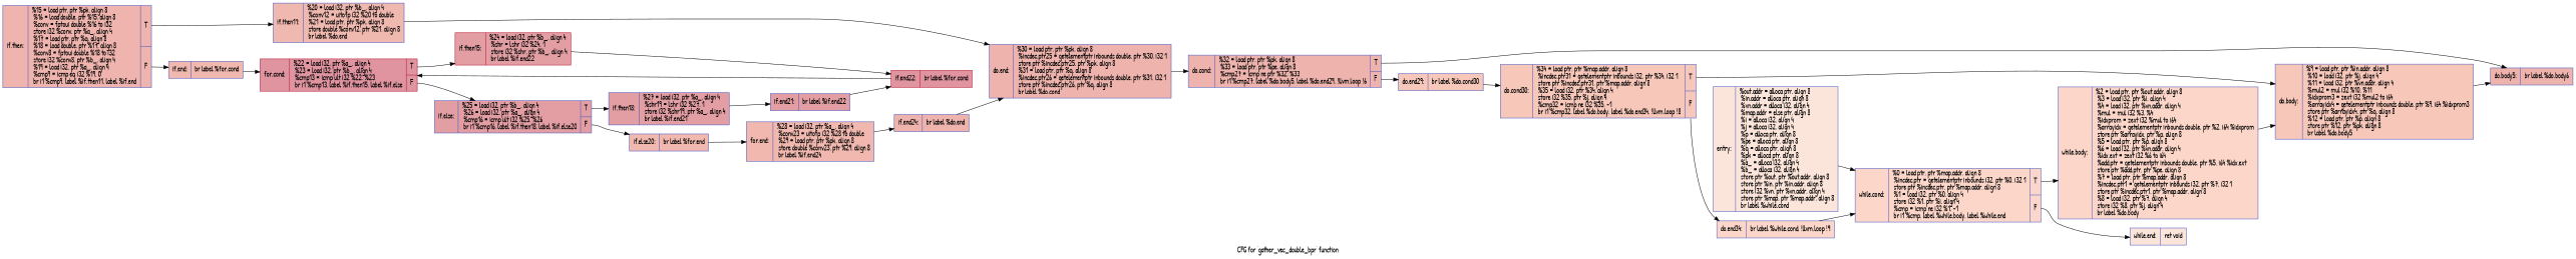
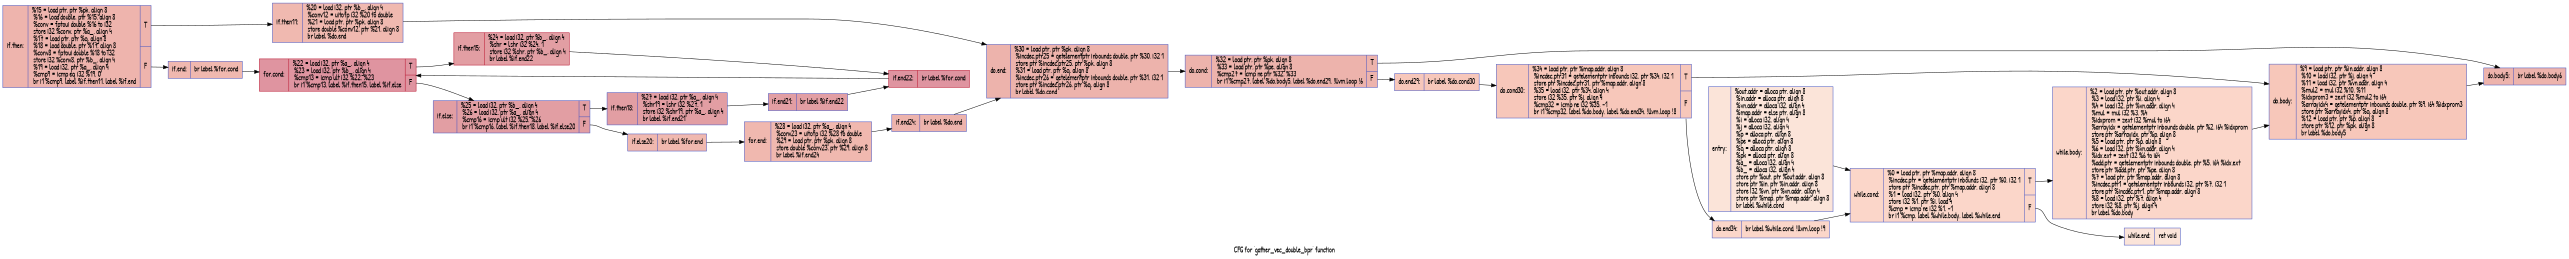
  digraph {
    fontname="Patrick Hand"
    label="CFG for 'gather_vec_double_bpr' function"
    rankdir=LR
    node [color="#3d50c3ff" fillcolor="#d6524470" fontname="Patrick Hand" shape=record style=filled]
    edge [fontname="Patrick Hand"]
    n1 [fillcolor="#f5c1a970" label="{entry:\l|  %out.addr = alloca ptr, align 8\l  %in.addr = alloca ptr, align 8\l  %vn.addr = alloca i32, align 4\l  %map.addr = else ptr, align 8\l  %i = alloca i32, align 4\l  %j = alloca i32, align 4\l  %p = alloca ptr, align 8\l  %pe = alloca ptr, align 8\l  %q = alloca ptr, align 8\l  %pk = alloca ptr, align 8\l  %a_ = alloca i32, align 4\l  %b_ = alloca i32, align 4\l  store ptr %out, ptr %out.addr, align 8\l  store ptr %in, ptr %in.addr, align 8\l  store i32 %vn, ptr %vn.addr, align 4\l  store ptr %map, ptr %map.addr, align 8\l  br label %while.cond\l}"]
-   n2 [fillcolor="#f6a38570" label="{while.cond:\l|  %0 = load ptr, ptr %map.addr, align 8\l  %incdec.ptr = getelementptr inbounds i32, ptr %0, i32 1\l  store ptr %incdec.ptr, ptr %map.addr, align 8\l  %1 = load i32, ptr %0, align 4\l  store i32 %1, ptr %i, align 4\l  %cmp = icmp ne i32 %1, -1\l  br i1 %cmp, label %while.body, label %while.end\l|{<s0>T|<s1>F}}"]
+   n2 [fillcolor="#f6a38570" label="{while.cond:\l|  %0 = load ptr, ptr %map.addr, align 8\l  %incdec.ptr = getelementptr inbounds i32, ptr %0, i32 1\l  store ptr %incdec.ptr, ptr %map.addr, align 8\l  %1 = load i32, ptr %0, align 4\l  store i32 %1, ptr %i, load 4\l  %cmp = icmp ne i32 %1, -1\l  br i1 %cmp, label %while.body, label %while.end\l|{<s0>T|<s1>F}}"]
    n3 [fillcolor="#f6a38570" label="{while.body:\l|  %2 = load ptr, ptr %out.addr, align 8\l  %3 = load i32, ptr %i, align 4\l  %4 = load i32, ptr %vn.addr, align 4\l  %mul = mul i32 %3, %4\l  %idxprom = zext i32 %mul to i64\l  %arrayidx = getelementptr inbounds double, ptr %2, i64 %idxprom\l  store ptr %arrayidx, ptr %p, align 8\l  %5 = load ptr, ptr %p, align 8\l  %6 = load i32, ptr %vn.addr, align 4\l  %idx.ext = zext i32 %6 to i64\l  %add.ptr = getelementptr inbounds double, ptr %5, i64 %idx.ext\l  store ptr %add.ptr, ptr %pe, align 8\l  %7 = load ptr, ptr %map.addr, align 8\l  %incdec.ptr1 = getelementptr inbounds i32, ptr %7, i32 1\l  store ptr %incdec.ptr1, ptr %map.addr, align 8\l  %8 = load i32, ptr %7, align 4\l  store i32 %8, ptr %j, align 4\l  br label %do.body\l}"]
    n4 [fillcolor="#f5c1a970" label="{while.end:\l|  ret void\l}"]
    n5 [fillcolor="#ec7f6370" label="{do.body:\l|  %9 = load ptr, ptr %in.addr, align 8\l  %10 = load i32, ptr %j, align 4\l  %11 = load i32, ptr %vn.addr, align 4\l  %mul2 = mul i32 %10, %11\l  %idxprom3 = zext i32 %mul2 to i64\l  %arrayidx4 = getelementptr inbounds double, ptr %9, i64 %idxprom3\l  store ptr %arrayidx4, ptr %q, align 8\l  %12 = load ptr, ptr %p, align 8\l  store ptr %12, ptr %pk, align 8\l  br label %do.body5\l}"]
    n6 [label="{do.body5:\l|  br label %do.body6\l}"]
    n7 [fillcolor="#d8564670" label="{if.then:\l|  %15 = load ptr, ptr %pk, align 8\l  %16 = load double, ptr %15, align 8\l  %conv = fptoui double %16 to i32\l  store i32 %conv, ptr %a_, align 4\l  %17 = load ptr, ptr %q, align 8\l  %18 = load double, ptr %17, align 8\l  %conv8 = fptoui double %18 to i32\l  store i32 %conv8, ptr %b_, align 4\l  %19 = load i32, ptr %a_, align 4\l  %cmp9 = icmp eq i32 %19, 0\l  br i1 %cmp9, label %if.then11, label %if.end\l|{<s0>T|<s1>F}}"]
    n8 [fillcolor="#de614d70" label="{if.then11:\l|  %20 = load i32, ptr %b_, align 4\l  %conv12 = uitofp i32 %20 to double\l  %21 = load ptr, ptr %pk, align 8\l  store double %conv12, ptr %21, align 8\l  br label %do.end\l}"]
    n9 [fillcolor="#dc5d4a70" label="{if.end:\l|  br label %for.cond\l}"]
    n10 [label="{if.end24:\l|  br label %do.end\l}"]
    n11 [label="{do.end:\l|  %30 = load ptr, ptr %pk, align 8\l  %incdec.ptr25 = getelementptr inbounds double, ptr %30, i32 1\l  store ptr %incdec.ptr25, ptr %pk, align 8\l  %31 = load ptr, ptr %q, align 8\l  %incdec.ptr26 = getelementptr inbounds double, ptr %31, i32 1\l  store ptr %incdec.ptr26, ptr %q, align 8\l  br label %do.cond\l}"]
    n12 [color="#b70d28ff" fillcolor="#b70d2870" label="{for.cond:\l|  %22 = load i32, ptr %a_, align 4\l  %23 = load i32, ptr %b_, align 4\l  %cmp13 = icmp ult i32 %22, %23\l  br i1 %cmp13, label %if.then15, label %if.else\l|{<s0>T|<s1>F}}"]
    n13 [label="{do.cond:\l|  %32 = load ptr, ptr %pk, align 8\l  %33 = load ptr, ptr %pe, align 8\l  %cmp27 = icmp ne ptr %32, %33\l  br i1 %cmp27, label %do.body5, label %do.end29, !llvm.loop !6\l|{<s0>T|<s1>F}}"]
    n14 [color="#b70d28ff" fillcolor="#be242e70" label="{if.then15:\l|  %24 = load i32, ptr %b_, align 4\l  %shr = lshr i32 %24, 1\l  store i32 %shr, ptr %b_, align 4\l  br label %if.end22\l}"]
    n15 [fillcolor="#be242e70" label="{if.else:\l|  %25 = load i32, ptr %b_, align 4\l  %26 = load i32, ptr %a_, align 4\l  %cmp16 = icmp ult i32 %25, %26\l  br i1 %cmp16, label %if.then18, label %if.else20\l|{<s0>T|<s1>F}}"]
    n16 [fillcolor="#ec7f6370" label="{do.end29:\l|  br label %do.cond30\l}"]
    n17 [color="#b70d28ff" fillcolor="#b70d2870" label="{if.end22:\l|  br label %for.cond\l}"]
    n18 [fillcolor="#be242e70" label="{if.then18:\l|  %27 = load i32, ptr %a_, align 4\l  %shr19 = lshr i32 %27, 1\l  store i32 %shr19, ptr %a_, align 4\l  br label %if.end21\l}"]
    n19 [fillcolor="#dc5d4a70" label="{if.else20:\l|  br label %for.end\l}"]
    n20 [fillcolor="#be242e70" label="{if.end21:\l|  br label %if.end22\l}"]
    n21 [fillcolor="#dc5d4a70" label="{for.end:\l|  %28 = load i32, ptr %a_, align 4\l  %conv23 = uitofp i32 %28 to double\l  %29 = load ptr, ptr %pk, align 8\l  store double %conv23, ptr %29, align 8\l  br label %if.end24\l}"]
    n22 [fillcolor="#ec7f6370" label="{do.cond30:\l|  %34 = load ptr, ptr %map.addr, align 8\l  %incdec.ptr31 = getelementptr inbounds i32, ptr %34, i32 1\l  store ptr %incdec.ptr31, ptr %map.addr, align 8\l  %35 = load i32, ptr %34, align 4\l  store i32 %35, ptr %j, align 4\l  %cmp32 = icmp ne i32 %35, -1\l  br i1 %cmp32, label %do.body, label %do.end34, !llvm.loop !8\l|{<s0>T|<s1>F}}"]
    n23 [fillcolor="#f6a38570" label="{do.end34:\l|  br label %while.cond, !llvm.loop !9\l}"]
    n1 -> n2
    n2 -> n3 [tailport=s0]
    n2 -> n4 [tailport=s1]
    n3 -> n5
    n5 -> n6
    n7 -> n8 [tailport=s0]
    n7 -> n9 [tailport=s1]
    n8 -> n11
    n9 -> n12
    n10 -> n11
    n11 -> n13
    n12 -> n14 [tailport=s0]
    n12 -> n15 [tailport=s1]
    n13 -> n6 [tailport=s0]
    n13 -> n16 [tailport=s1]
    n14 -> n17
    n15 -> n18 [tailport=s0]
    n15 -> n19 [tailport=s1]
    n16 -> n22
    n17 -> n12
    n18 -> n20
    n19 -> n21
    n20 -> n17
    n21 -> n10
    n22 -> n5 [tailport=s0]
    n22 -> n23 [tailport=s1]
    n23 -> n2
  }
